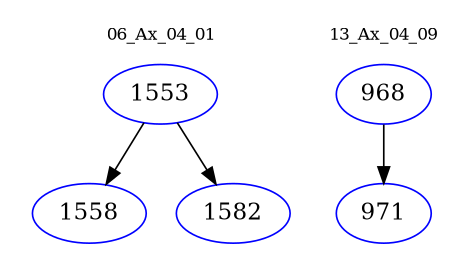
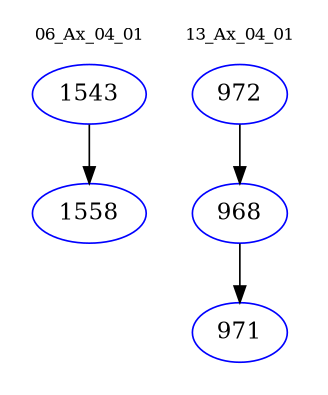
  digraph {
    node [color=blue]
    edge [color=black]
    n1 [label=1558]
-   n2 [label=1553]
-   n3 [label=1582]
+   n2 [label=1543]
+   n4 [label=972]
    n5 [label=968]
    n6 [label=971]
    subgraph cluster_1 {
      color=white
      fontsize=10
      label="06_Ax_04_01"
      n1
      n2
-     n3
    }
    subgraph cluster_2 {
      color=white
      fontsize=10
-     label="13_Ax_04_09"
+     label="13_Ax_04_01"
+     n4
      n5
      n6
    }
    n2 -> n1
-   n2 -> n3
+   n4 -> n5
    n5 -> n6
  }
